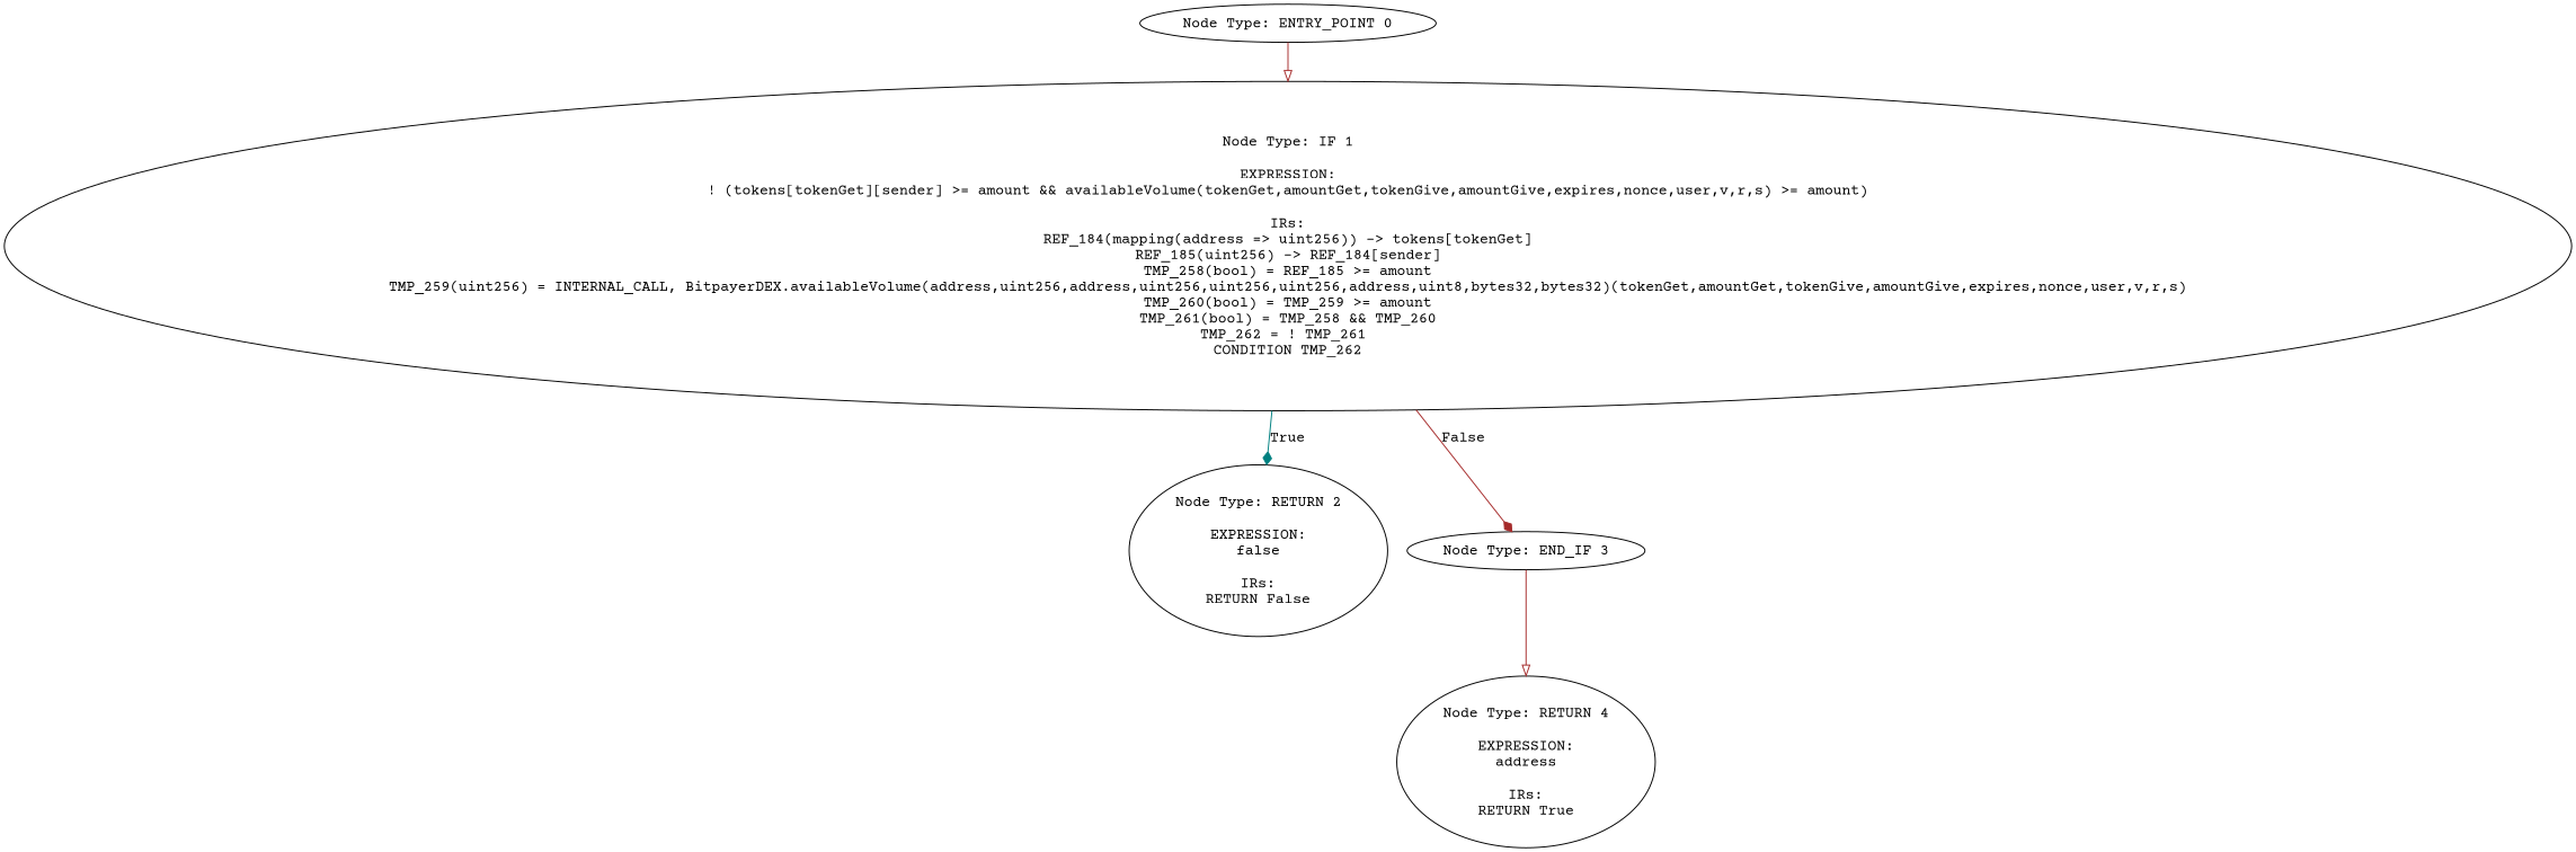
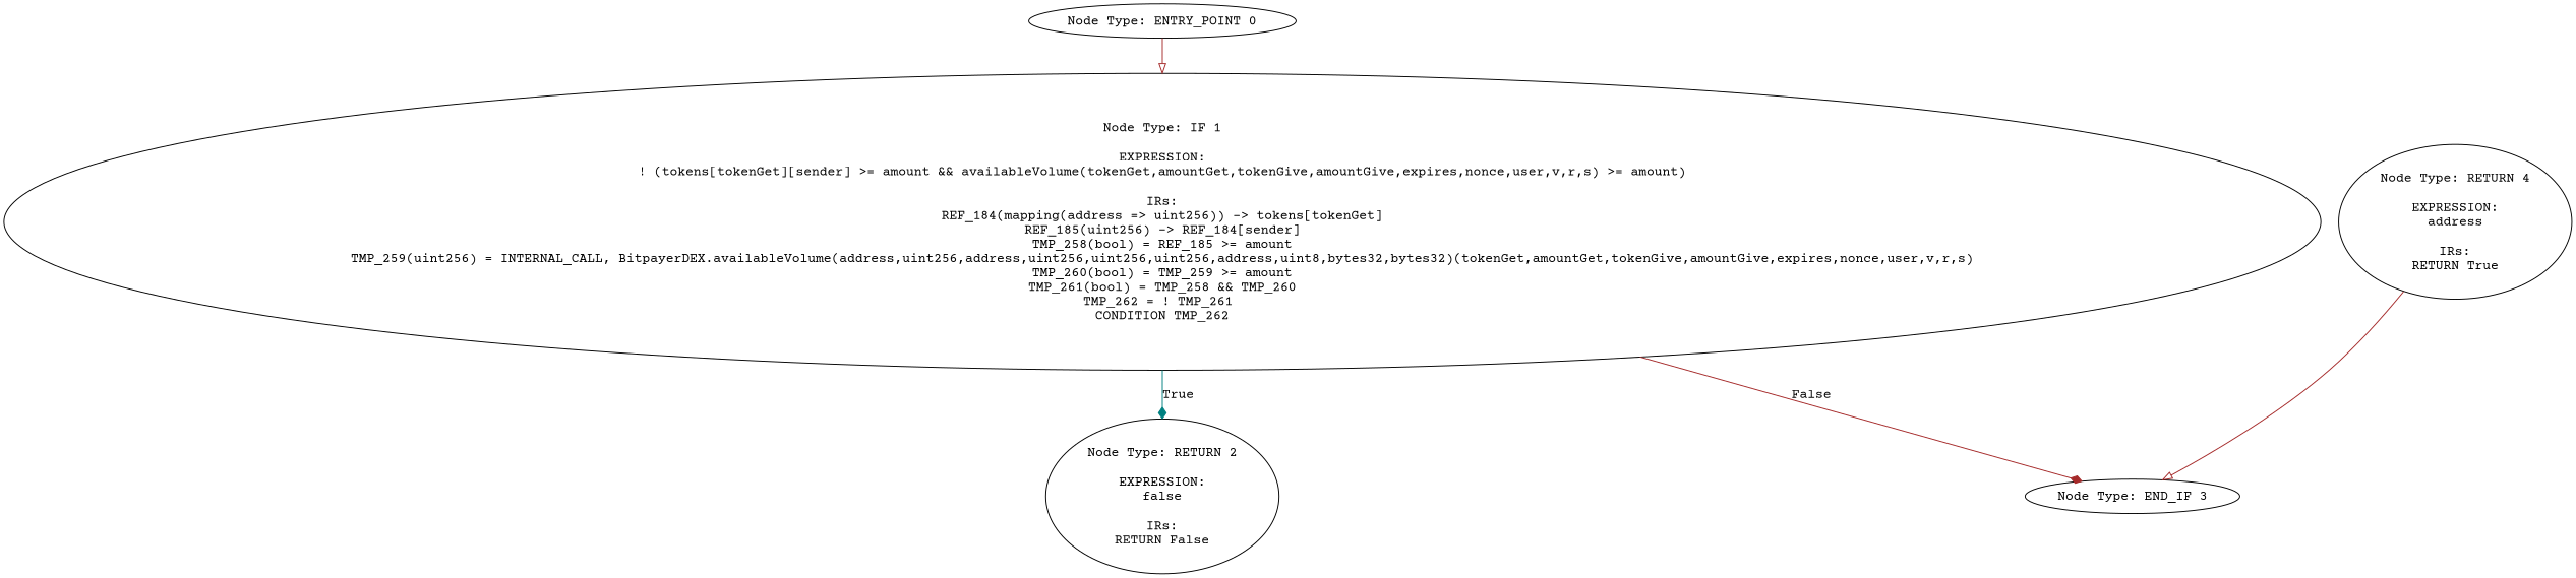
  digraph {
    fontname="Courier Prime"
    node [fontname="Courier Prime"]
    edge [arrowhead=onormal color=brown fontname="Courier Prime"]
    n1 [label="Node Type: ENTRY_POINT 0\n"]
    n2 [label="Node Type: IF 1\n\nEXPRESSION:\n! (tokens[tokenGet][sender] >= amount && availableVolume(tokenGet,amountGet,tokenGive,amountGive,expires,nonce,user,v,r,s) >= amount)\n\nIRs:\nREF_184(mapping(address => uint256)) -> tokens[tokenGet]\nREF_185(uint256) -> REF_184[sender]\nTMP_258(bool) = REF_185 >= amount\nTMP_259(uint256) = INTERNAL_CALL, BitpayerDEX.availableVolume(address,uint256,address,uint256,uint256,uint256,address,uint8,bytes32,bytes32)(tokenGet,amountGet,tokenGive,amountGive,expires,nonce,user,v,r,s)\nTMP_260(bool) = TMP_259 >= amount\nTMP_261(bool) = TMP_258 && TMP_260\nTMP_262 = ! TMP_261 \nCONDITION TMP_262"]
    n3 [label="Node Type: RETURN 2\n\nEXPRESSION:\nfalse\n\nIRs:\nRETURN False"]
    n4 [label="Node Type: END_IF 3\n"]
    n5 [label="Node Type: RETURN 4\n\nEXPRESSION:\naddress\n\nIRs:\nRETURN True"]
    n1 -> n2
    n2 -> n3 [arrowhead=diamond color=teal label=True]
    n2 -> n4 [arrowhead=diamond label=False]
-   n4 -> n5
+   n5 -> n4
  }
